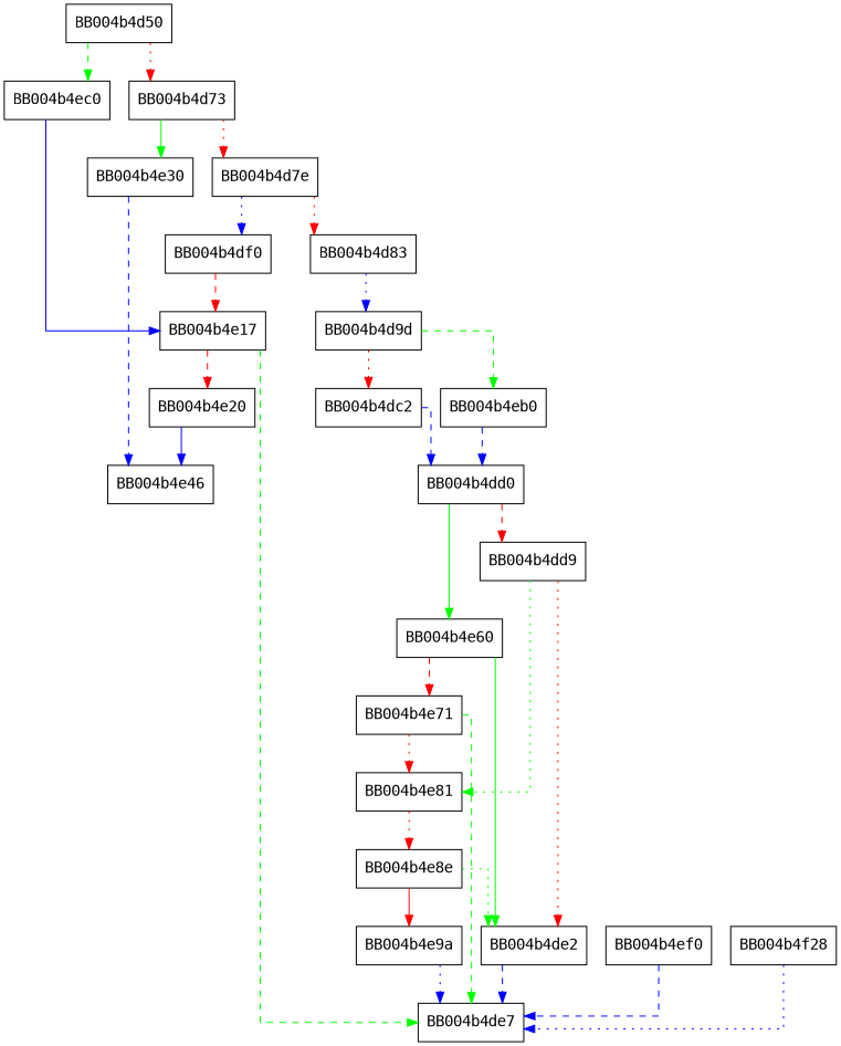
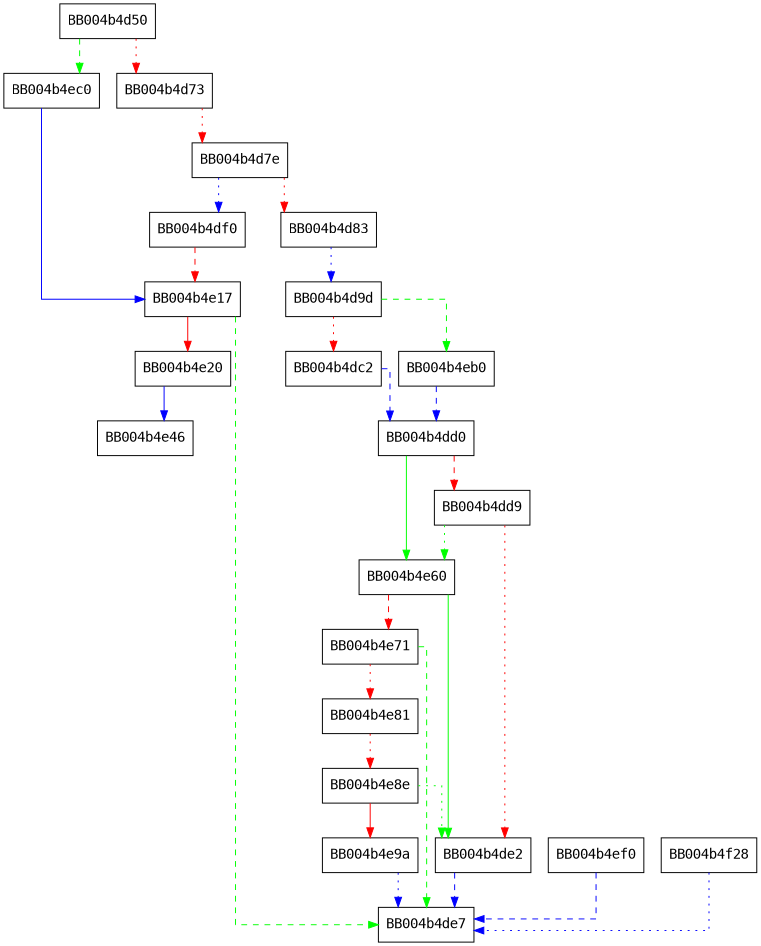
  digraph {
    fontname="DejaVu Sans Mono"
    splines=ortho
    node [fontname="DejaVu Sans Mono" shape=box]
    edge [color=red fontname="DejaVu Sans Mono" style=dashed]
    BB004b4d50
    BB004b4ec0
    BB004b4d73
    BB004b4e17
-   BB004b4e30
    BB004b4d7e
    BB004b4de7
    BB004b4e20
    BB004b4e46
    BB004b4df0
    BB004b4d83
    BB004b4d9d
    BB004b4eb0
    BB004b4dc2
    BB004b4dd0
    BB004b4e60
    BB004b4dd9
    BB004b4de2
    BB004b4e71
    BB004b4e81
    BB004b4ef0
    BB004b4e8e
    BB004b4f28
    BB004b4e9a
    BB004b4d50 -> BB004b4ec0 [color=green]
    BB004b4d50 -> BB004b4d73 [style=dotted]
    BB004b4ec0 -> BB004b4e17 [color=blue style=solid]
-   BB004b4d73 -> BB004b4e30 [color=green style=solid]
    BB004b4d73 -> BB004b4d7e [style=dotted]
    BB004b4e17 -> BB004b4de7 [color=green]
-   BB004b4e17 -> BB004b4e20
-   BB004b4e30 -> BB004b4e46 [color=blue]
+   BB004b4e17 -> BB004b4e20 [style=solid]
    BB004b4d7e -> BB004b4df0 [color=blue style=dotted]
    BB004b4d7e -> BB004b4d83 [style=dotted]
    BB004b4e20 -> BB004b4e46 [color=blue style=solid]
    BB004b4df0 -> BB004b4e17
    BB004b4d83 -> BB004b4d9d [color=blue style=dotted]
    BB004b4d9d -> BB004b4eb0 [color=green]
    BB004b4d9d -> BB004b4dc2 [style=dotted]
    BB004b4eb0 -> BB004b4dd0 [color=blue]
    BB004b4dc2 -> BB004b4dd0 [color=blue]
    BB004b4dd0 -> BB004b4e60 [color=green style=solid]
    BB004b4dd0 -> BB004b4dd9
    BB004b4e60 -> BB004b4de2 [color=green style=solid]
    BB004b4e60 -> BB004b4e71
-   BB004b4dd9 -> BB004b4e81 [color=green style=dotted]
+   BB004b4dd9 -> BB004b4e60 [color=green style=dotted]
    BB004b4dd9 -> BB004b4de2 [style=dotted]
    BB004b4de2 -> BB004b4de7 [color=blue]
    BB004b4e71 -> BB004b4de7 [color=green]
    BB004b4e71 -> BB004b4e81 [style=dotted]
    BB004b4e81 -> BB004b4e8e [style=dotted]
    BB004b4ef0 -> BB004b4de7 [color=blue]
    BB004b4e8e -> BB004b4de2 [color=green style=dotted]
    BB004b4e8e -> BB004b4e9a [style=solid]
    BB004b4f28 -> BB004b4de7 [color=blue style=dotted]
    BB004b4e9a -> BB004b4de7 [color=blue style=dotted]
  }
